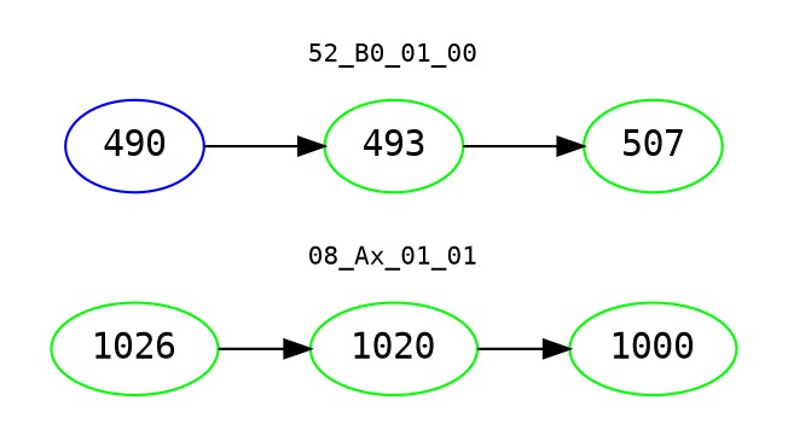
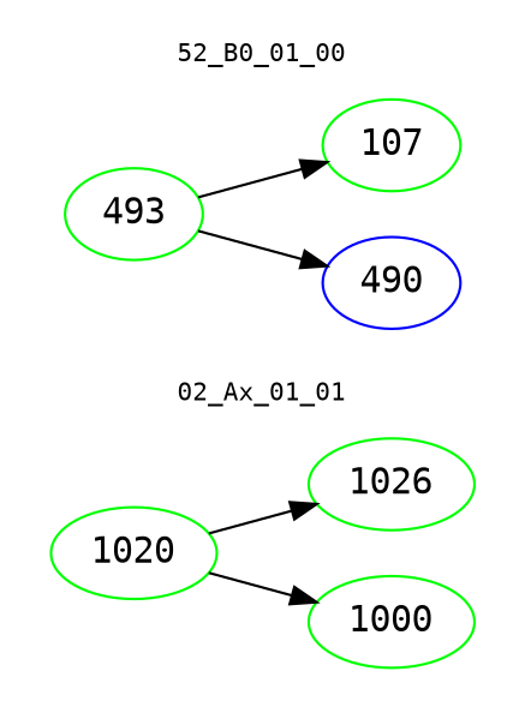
  digraph {
    fontname="DejaVu Sans Mono"
    rankdir=LR
    node [color=green fontname="DejaVu Sans Mono"]
    edge [color=black fontname="DejaVu Sans Mono"]
    n1 [label=1020]
    n2 [label=1000]
    n3 [label=1026]
    n4 [label=493]
    n5 [color=blue label=490]
-   n6 [label=507]
+   n6 [label=107]
    subgraph cluster_1 {
      color=white
      fontsize=10
-     label="08_Ax_01_01"
+     label="02_Ax_01_01"
      n1
      n2
      n3
    }
    subgraph cluster_2 {
      color=white
      fontsize=10
      label="52_B0_01_00"
      n4
      n5
      n6
    }
    n1 -> n2
-   n3 -> n1
-   n5 -> n4
+   n1 -> n3
+   n4 -> n5
    n4 -> n6
  }
